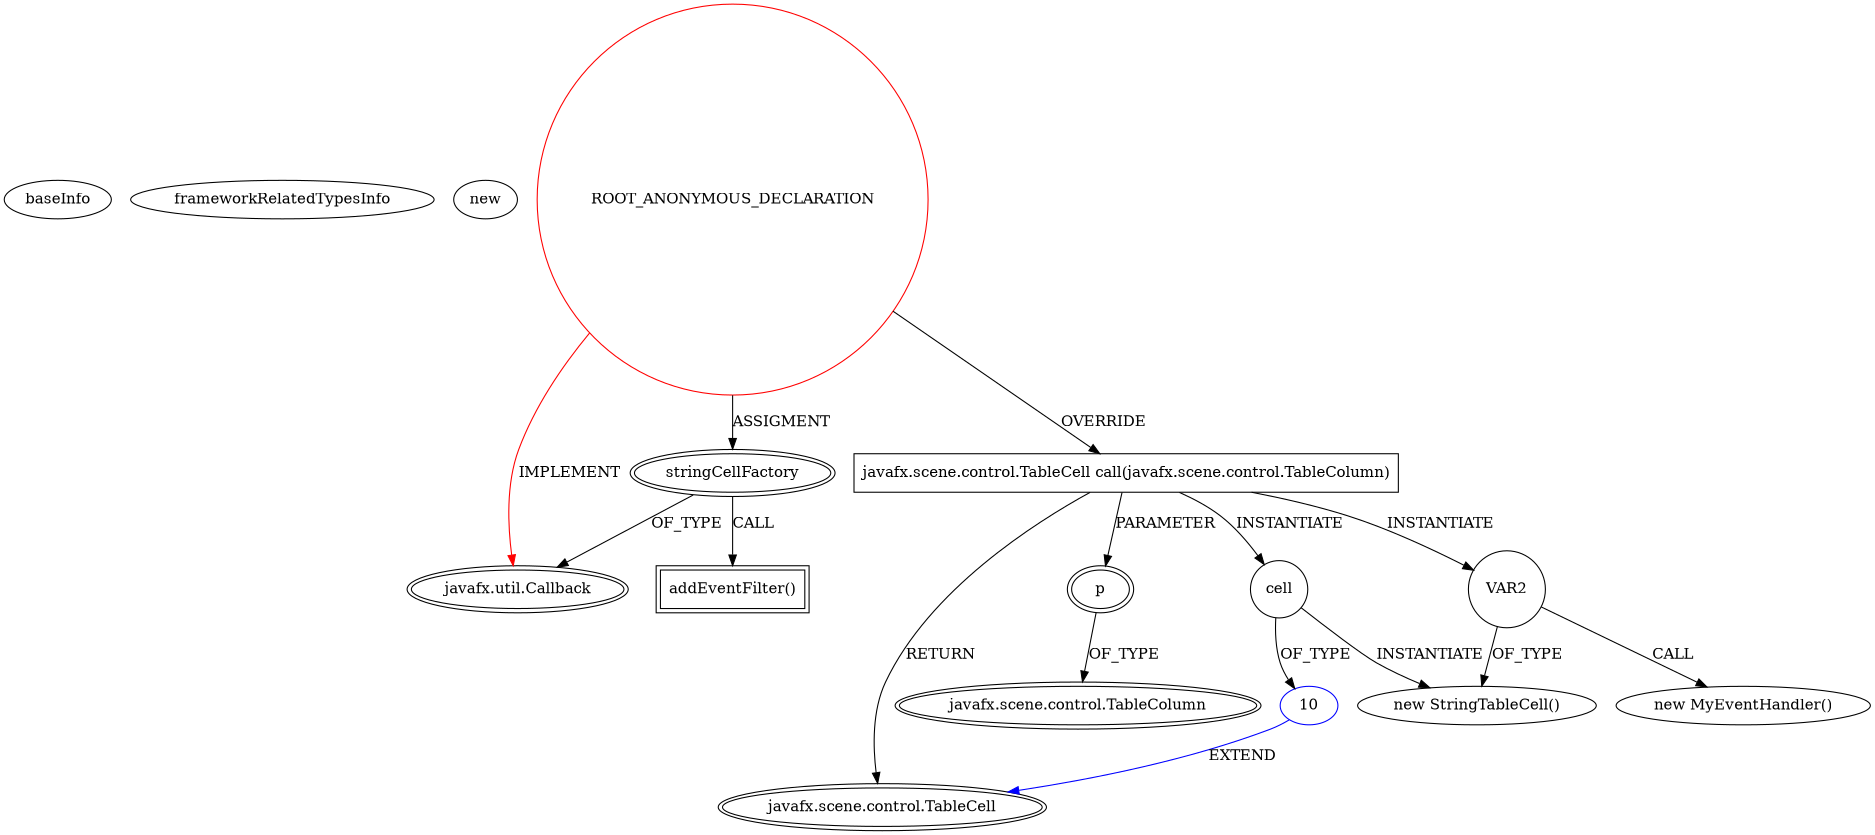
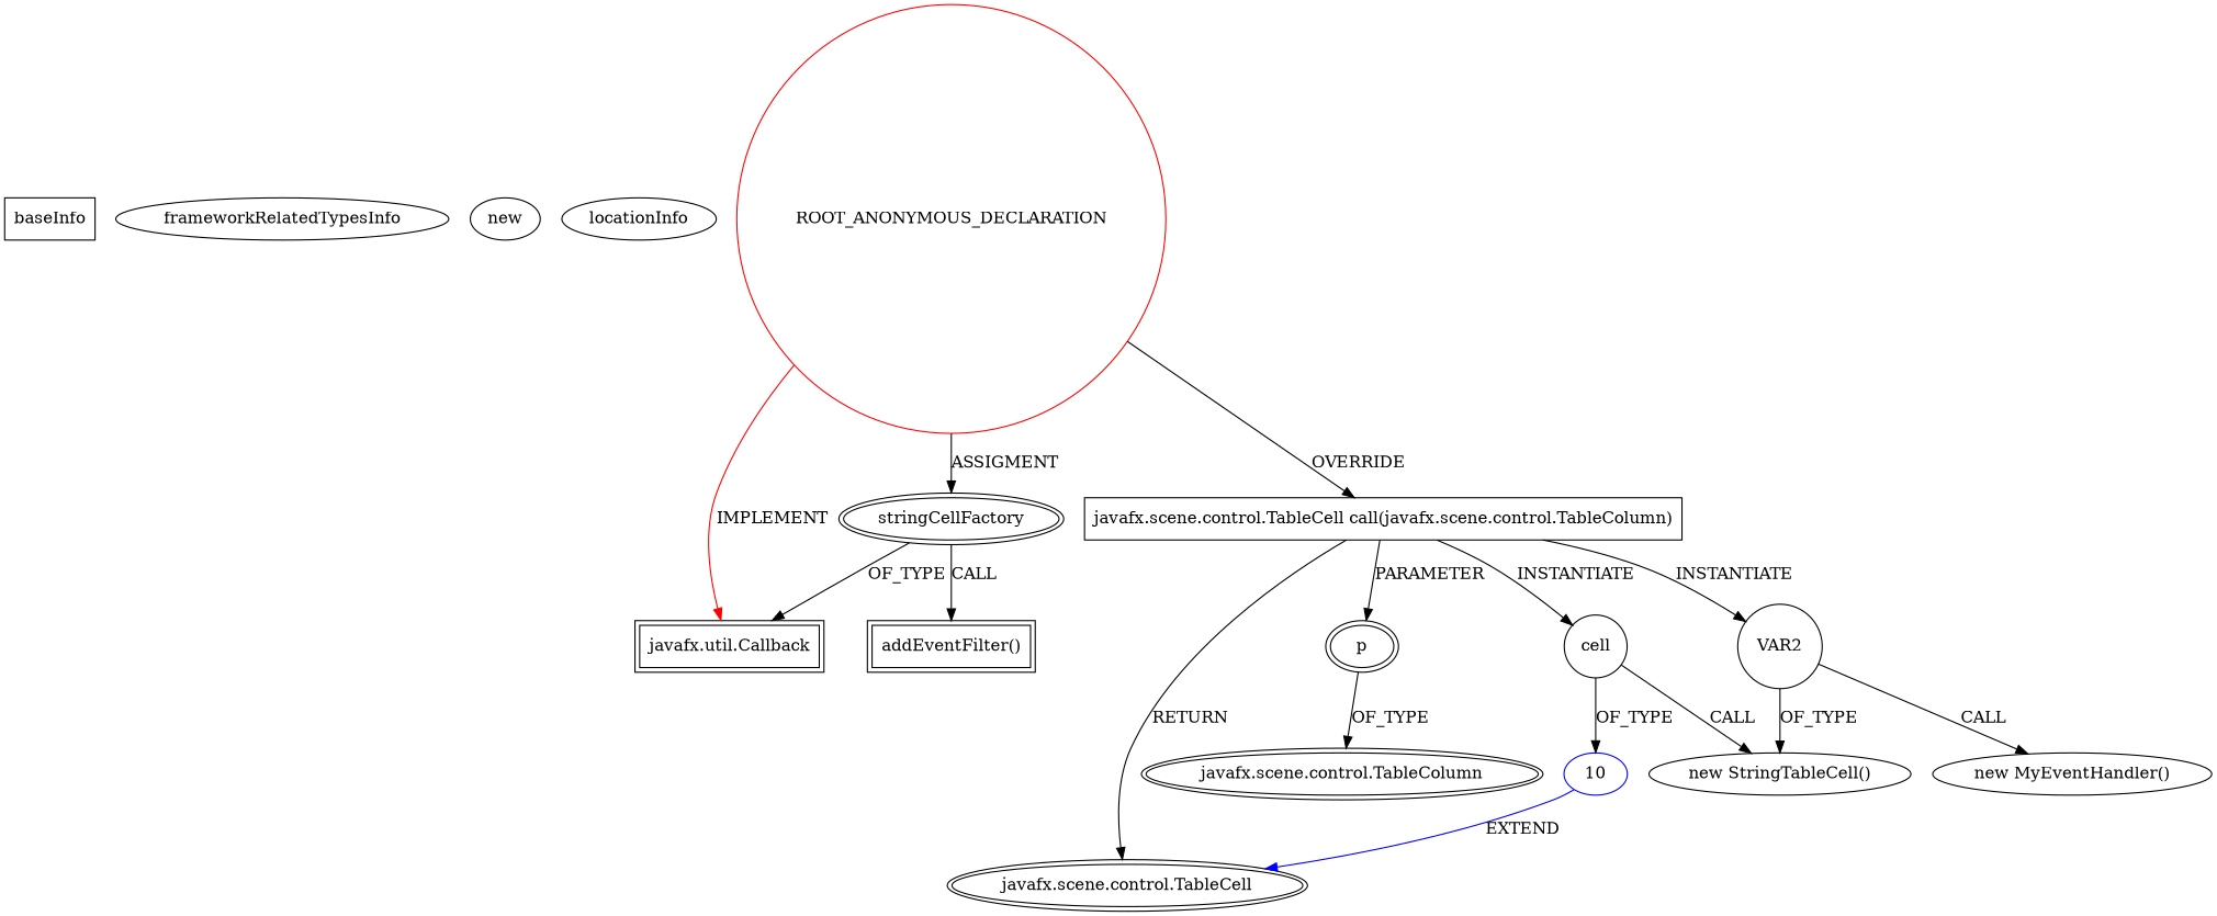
  digraph {
    node [isFrameworkType=false]
-   baseInfo [category=extension_graph graphId=2815 isAnonymous=true possibleRelation=true isFrameworkType=""]
+   baseInfo [category=extension_graph graphId=2815 isAnonymous=true possibleRelation=true shape=box isFrameworkType=""]
    frameworkRelatedTypesInfo [0="javafx.util.Callback" isFrameworkType=""]
    n3 [0="2815~OVERRIDING_METHOD_DECLARATION-INSTANTIATION-OVERRIDING_METHOD_DECLARATION-INSTANTIATION-~javafx.util.Callback ~javafx.scene.control.TableCell ~true~false" label=new isFrameworkType=""]
+   locationInfo [contextSignature="void initialize(java.net.URL,java.util.ResourceBundle)" filePath="/greenua14-TicTacToeClient/TicTacToeClient-master/src/sample/Controllers/CreateOrConnectToGameController.java" graphId=2815 projectName="greenua14-TicTacToeClient" isFrameworkType=""]
    n5 [color=red label=ROOT_ANONYMOUS_DECLARATION shape=circle vertexType=ROOT_ANONYMOUS_DECLARATION]
-   n6 [isFrameworkType=true label="javafx.util.Callback" peripheries=2 vertexType=FRAMEWORK_INTERFACE_TYPE]
+   n6 [isFrameworkType=true label="javafx.util.Callback" peripheries=2 vertexType=FRAMEWORK_INTERFACE_TYPE shape=box]
    n7 [isFrameworkType=true label=stringCellFactory peripheries=2 vertexType=OUTSIDE_VARIABLE_EXPRESION]
    n8 [label="javafx.scene.control.TableCell call(javafx.scene.control.TableColumn)" shape=box vertexType=OVERRIDING_METHOD_DECLARATION]
    n9 [isFrameworkType=true label="addEventFilter()" peripheries=2 shape=box vertexType=INSIDE_CALL]
    n10 [isFrameworkType=true label="javafx.scene.control.TableCell" peripheries=2 vertexType=FRAMEWORK_CLASS_TYPE]
    n11 [isFrameworkType=true label=p peripheries=2 vertexType=PARAMETER_DECLARATION]
    n12 [label=cell shape=circle vertexType=VARIABLE_EXPRESION]
    n13 [label=VAR2 shape=circle vertexType=VARIABLE_EXPRESION]
    n14 [isFrameworkType=true label="javafx.scene.control.TableColumn" peripheries=2 vertexType=FRAMEWORK_CLASS_TYPE]
    10 [color=blue vertexType=REFERENCE_CLIENT_CLASS_DECLARATION]
    n16 [label="new StringTableCell()" vertexType=CONSTRUCTOR_CALL]
    n17 [label="new MyEventHandler()" vertexType=CONSTRUCTOR_CALL]
    n5 -> n6 [color=red label=IMPLEMENT]
    n5 -> n7 [label=ASSIGMENT]
    n5 -> n8 [label=OVERRIDE]
    n7 -> n6 [label=OF_TYPE]
    n7 -> n9 [label=CALL]
    n8 -> n10 [label=RETURN]
    n8 -> n11 [label=PARAMETER]
    n8 -> n12 [label=INSTANTIATE]
    n8 -> n13 [label=INSTANTIATE]
    n11 -> n14 [label=OF_TYPE]
    n12 -> 10 [label=OF_TYPE]
-   n12 -> n16 [label=INSTANTIATE]
+   n12 -> n16 [label=CALL]
    n13 -> n16 [label=OF_TYPE]
    n13 -> n17 [label=CALL]
    10 -> n10 [color=blue label=EXTEND]
  }
